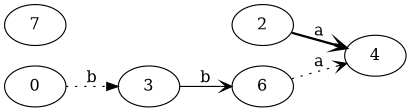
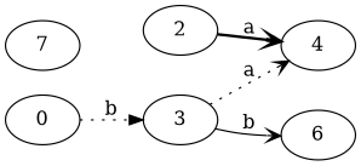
  strict digraph {
    rankdir=LR
    edge [arrowhead=vee style=dotted]
    2
    4
    3
    6
    0
    n6 [label=7]
    2 -> 4 [label=a style=bold]
-   6 -> 4 [label=a]
+   3 -> 4 [label=a]
    3 -> 6 [label=b style=solid]
    0 -> 3 [arrowhead=normal label=b]
  }
